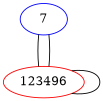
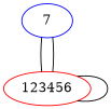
  graph {
    7 [color=blue]
-   123456 [color=red label=123496]
+   123456 [color=red]
    7 -- 123456
    123456 -- 7
    123456 -- 123456
  }
